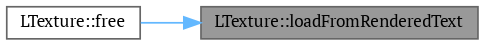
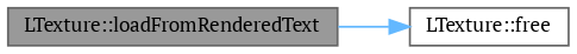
  digraph {
    rankdir=LR
    fontname="PT Serif"
    node [fontname="PT Serif" fontsize=10 shape=box style=filled]
    n1 [color=gray40 fillcolor=grey60 fontcolor=black height=0.2 label="LTexture::loadFromRenderedText" width=0.4]
    n2 [color=grey40 fillcolor=white height=0.2 label="LTexture::free" width=0.4]
-   n2 -> n1 [color=steelblue1 fontname="PT Serif" fontsize=10 labelfontname=Helvetica labelfontsize=10 style=solid]
+   n1 -> n2 [color=steelblue1 fontname="PT Serif" fontsize=10 labelfontname=Helvetica labelfontsize=10 style=solid]
  }
